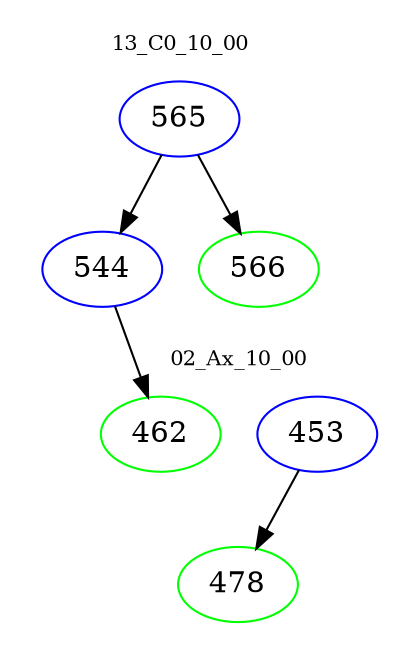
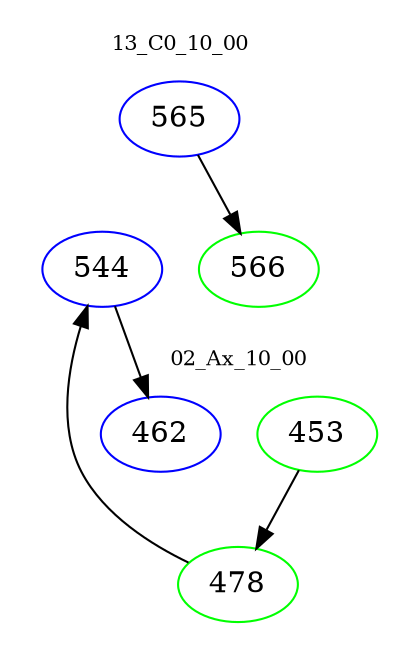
  digraph {
    node [color=blue]
    edge [color=black]
-   n1 [label=453]
+   n1 [color=green label=453]
    n2 [color=green label=478]
-   n3 [color=green label=462]
+   n3 [label=462]
    n4 [label=565]
    n5 [label=544]
    n6 [color=green label=566]
    subgraph cluster_1 {
      color=white
      fontsize=10
      label="02_Ax_10_00"
      n1
      n2
      n3
    }
    subgraph cluster_2 {
      color=white
      fontsize=10
      label="13_C0_10_00"
      n4
      n5
      n6
    }
    n1 -> n2
-   n4 -> n5
+   n2 -> n5
    n4 -> n6
    n5 -> n3
  }
